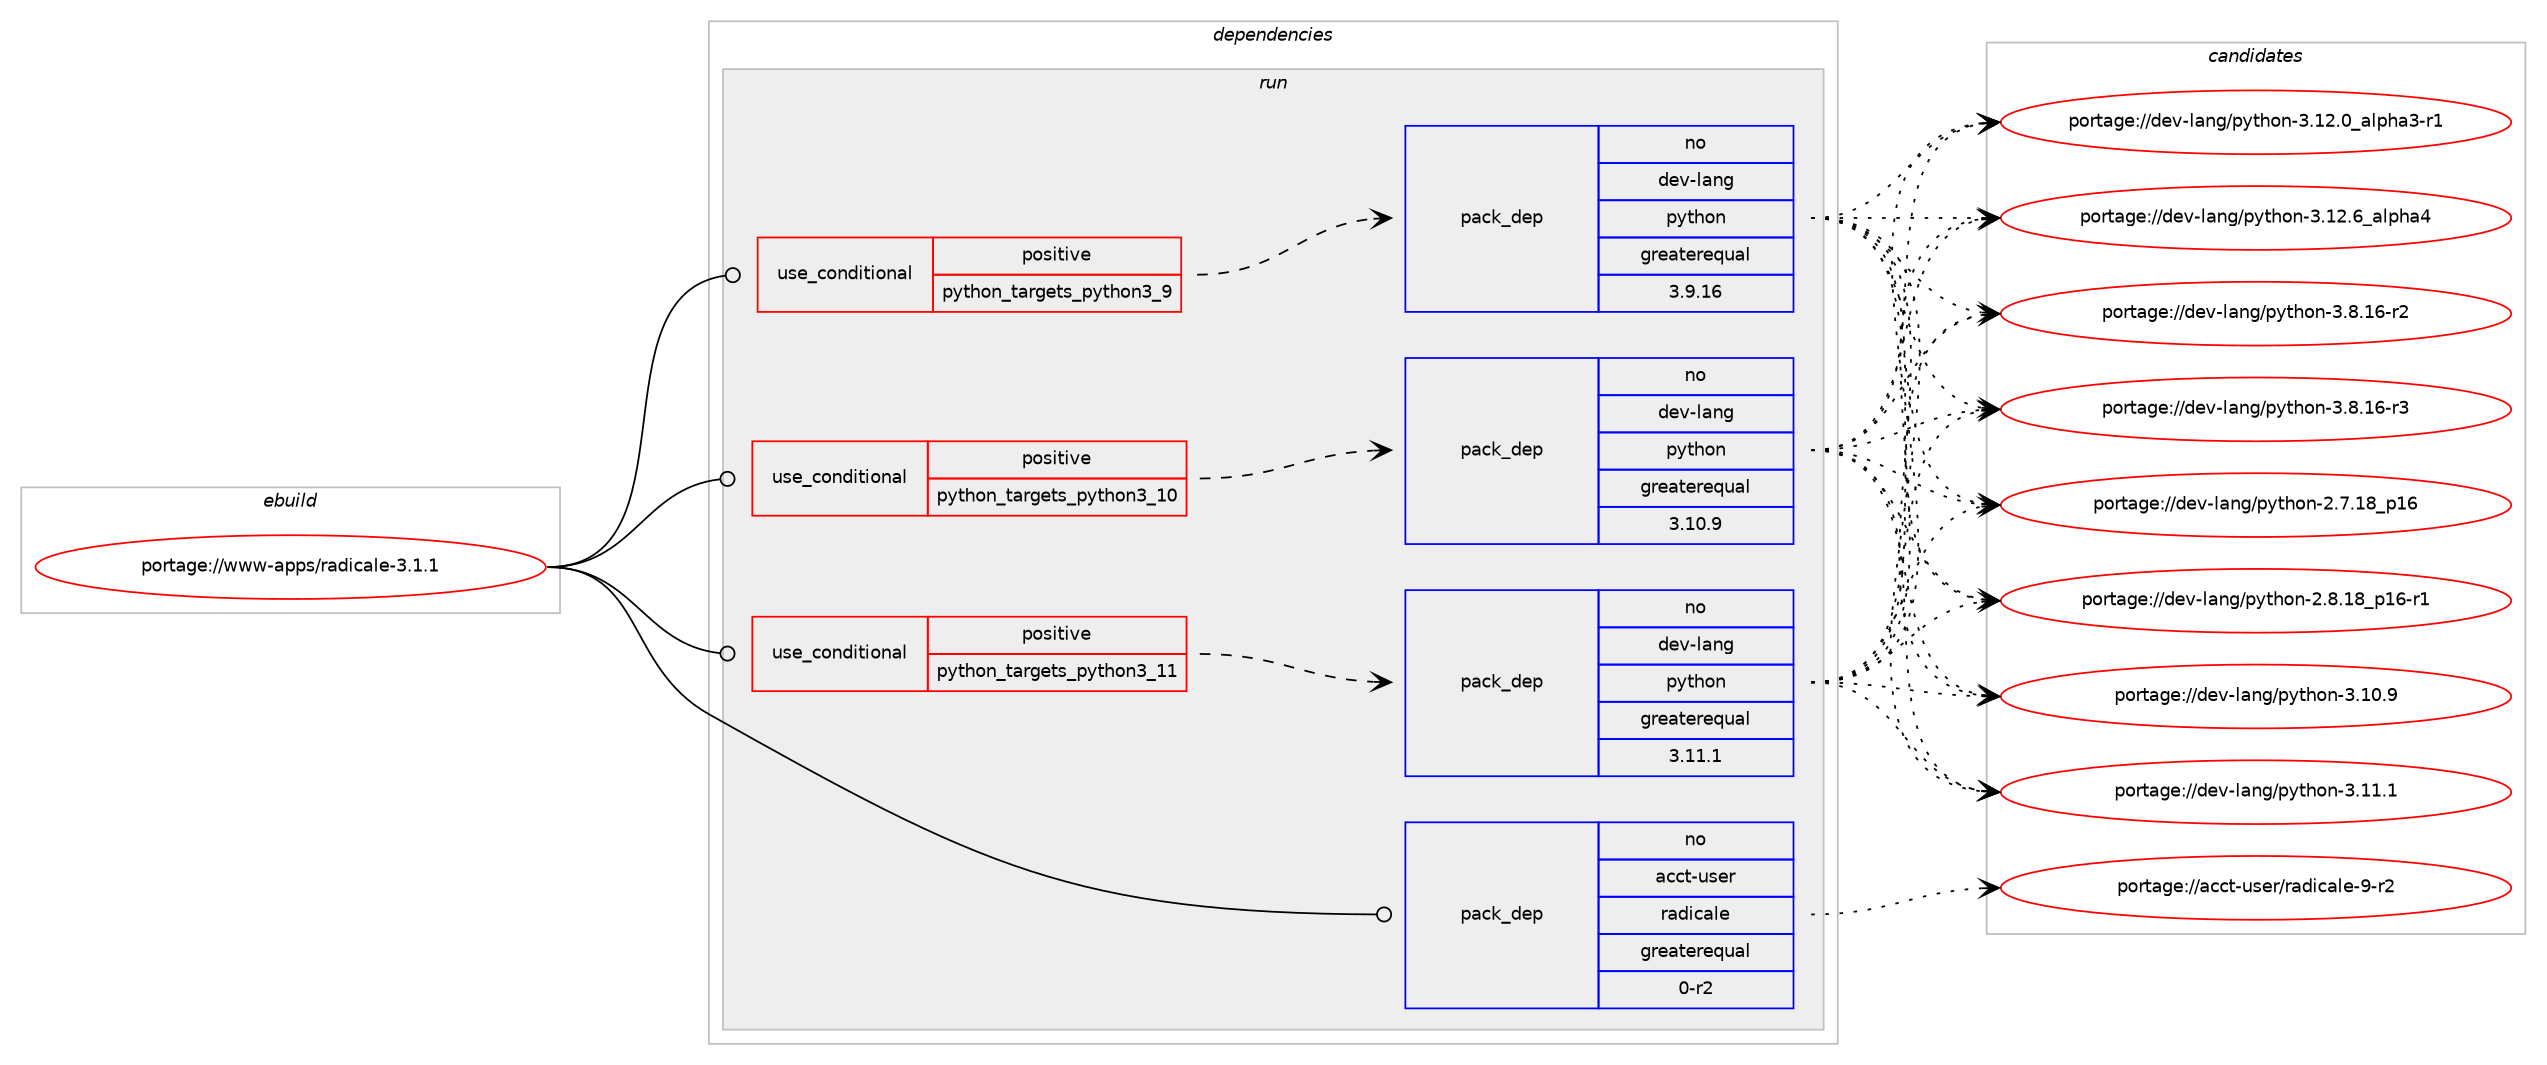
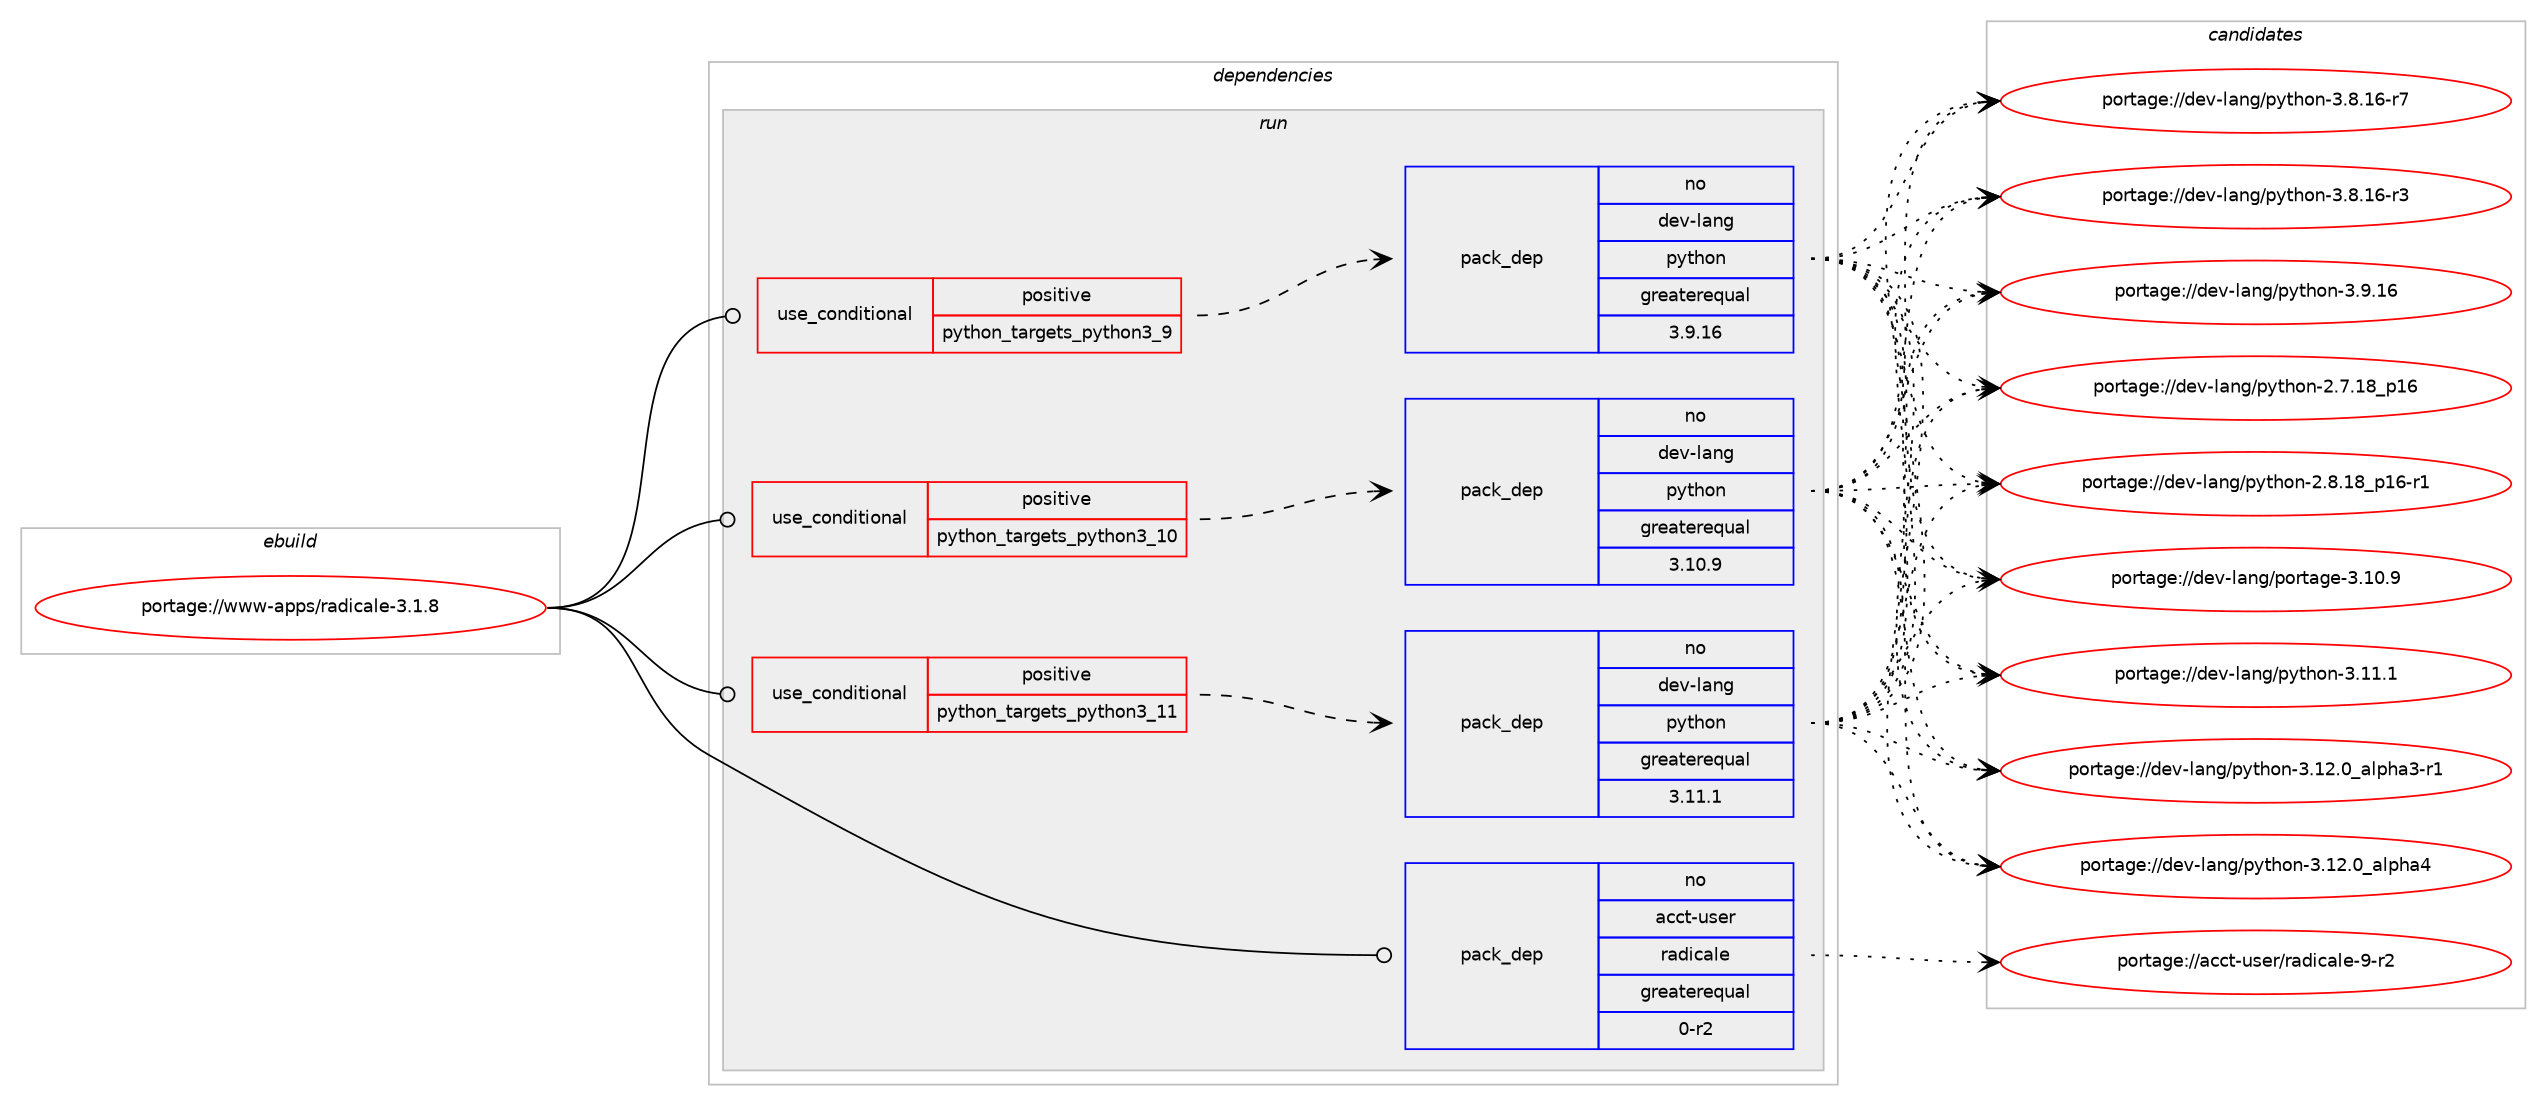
  digraph {
    compound=true
    concentrate=true
    fontname="DejaVu Sans"
    fontsize=10
    newrank=true
    rankdir=LR
    ranksep=1.5
    node [color=red fontname="DejaVu Sans" fontsize=10]
    edge [arrowhead=vee fontname="DejaVu Sans" headport=w style=dotted tailport=e weight=100]
-   n1 [label="portage://www-apps/radicale-3.1.1" width=4]
+   n1 [label="portage://www-apps/radicale-3.1.8" width=4]
    n2 [color=blue label=<<TABLE BORDER="0" CELLBORDER="1" CELLSPACING="0" CELLPADDING="4" WIDTH="220"><TR><TD ROWSPAN="6" CELLPADDING="30">pack_dep</TD></TR><TR><TD WIDTH="110">no</TD></TR><TR><TD>dev-lang</TD></TR><TR><TD>python</TD></TR><TR><TD>greaterequal</TD></TR><TR><TD>3.10.9</TD></TR></TABLE>> shape=none]
    n3 [label=<<TABLE BORDER="0" CELLBORDER="1" CELLSPACING="0" CELLPADDING="4"><TR><TD ROWSPAN="3" CELLPADDING="10">use_conditional</TD></TR><TR><TD>positive</TD></TR><TR><TD>python_targets_python3_10</TD></TR></TABLE>> shape=none]
    n4 [color=blue label=<<TABLE BORDER="0" CELLBORDER="1" CELLSPACING="0" CELLPADDING="4" WIDTH="220"><TR><TD ROWSPAN="6" CELLPADDING="30">pack_dep</TD></TR><TR><TD WIDTH="110">no</TD></TR><TR><TD>dev-lang</TD></TR><TR><TD>python</TD></TR><TR><TD>greaterequal</TD></TR><TR><TD>3.11.1</TD></TR></TABLE>> shape=none]
    n5 [label=<<TABLE BORDER="0" CELLBORDER="1" CELLSPACING="0" CELLPADDING="4"><TR><TD ROWSPAN="3" CELLPADDING="10">use_conditional</TD></TR><TR><TD>positive</TD></TR><TR><TD>python_targets_python3_11</TD></TR></TABLE>> shape=none]
    n6 [color=blue label=<<TABLE BORDER="0" CELLBORDER="1" CELLSPACING="0" CELLPADDING="4" WIDTH="220"><TR><TD ROWSPAN="6" CELLPADDING="30">pack_dep</TD></TR><TR><TD WIDTH="110">no</TD></TR><TR><TD>dev-lang</TD></TR><TR><TD>python</TD></TR><TR><TD>greaterequal</TD></TR><TR><TD>3.9.16</TD></TR></TABLE>> shape=none]
    n7 [label=<<TABLE BORDER="0" CELLBORDER="1" CELLSPACING="0" CELLPADDING="4"><TR><TD ROWSPAN="3" CELLPADDING="10">use_conditional</TD></TR><TR><TD>positive</TD></TR><TR><TD>python_targets_python3_9</TD></TR></TABLE>> shape=none]
    n8 [color=blue label=<<TABLE BORDER="0" CELLBORDER="1" CELLSPACING="0" CELLPADDING="4" WIDTH="220"><TR><TD ROWSPAN="6" CELLPADDING="30">pack_dep</TD></TR><TR><TD WIDTH="110">no</TD></TR><TR><TD>acct-user</TD></TR><TR><TD>radicale</TD></TR><TR><TD>greaterequal</TD></TR><TR><TD>0-r2</TD></TR></TABLE>> shape=none]
    n9 [label="portage://dev-lang/python-2.7.18_p16" width=4]
    n10 [label="portage://dev-lang/python-2.8.18_p16-r1" width=4]
-   n11 [label="portage://dev-lang/python-3.10.9" width=4]
+   n11 [label="portage://dev-lang/portage-3.10.9" width=4]
    n12 [label="portage://dev-lang/python-3.11.1" width=4]
    n13 [label="portage://dev-lang/python-3.12.0_alpha3-r1" width=4]
-   n14 [label="portage://dev-lang/python-3.12.6_alpha4" width=4]
-   n15 [label="portage://dev-lang/python-3.8.16-r2" width=4]
+   n14 [label="portage://dev-lang/python-3.12.0_alpha4" width=4]
+   n15 [label="portage://dev-lang/python-3.8.16-r7" width=4]
    n16 [label="portage://dev-lang/python-3.8.16-r3" width=4]
+   n17 [label="portage://dev-lang/python-3.9.16" width=4]
    n18 [label="portage://acct-user/radicale-9-r2" width=4]
    subgraph cluster_1 {
      color=gray
      label=<<i>ebuild</i>>
      rank=same
      n1
    }
    subgraph cluster_2 {
      color=gray
      label=<<i>dependencies</i>>
      subgraph cluster_3 {
        color=gray
        fillcolor="#eeeeee"
        label=<<i>compile</i>>
        style=filled
      }
      subgraph cluster_4 {
        color=gray
        fillcolor="#eeeeee"
        label=<<i>compile and run</i>>
        style=filled
      }
      subgraph cluster_5 {
        color=gray
        fillcolor="#eeeeee"
        label=<<i>run</i>>
        style=filled
        subgraph sub_6 {
          color=gray
          fillcolor="#eeeeee"
          label=<<i>run</i>>
          style=filled
          n3
          subgraph sub_7 {
            color=gray
            fillcolor="#eeeeee"
            label=<<i>run</i>>
            style=filled
            n2
          }
        }
        subgraph sub_8 {
          color=gray
          fillcolor="#eeeeee"
          label=<<i>run</i>>
          style=filled
          n5
          subgraph sub_9 {
            color=gray
            fillcolor="#eeeeee"
            label=<<i>run</i>>
            style=filled
            n4
          }
        }
        subgraph sub_10 {
          color=gray
          fillcolor="#eeeeee"
          label=<<i>run</i>>
          style=filled
          n7
          subgraph sub_11 {
            color=gray
            fillcolor="#eeeeee"
            label=<<i>run</i>>
            style=filled
            n6
          }
        }
        subgraph sub_12 {
          color=gray
          fillcolor="#eeeeee"
          label=<<i>run</i>>
          style=filled
          n8
        }
      }
    }
    subgraph cluster_13 {
      color=gray
      label=<<i>candidates</i>>
      rank=same
      subgraph sub_14 {
        color=black
        label=<<i>candidates</i>>
        nodesep=1
        rank=same
        n9
        n10
        n11
        n12
        n13
        n14
        n15
        n16
+       n17
      }
      subgraph sub_15 {
        color=black
        label=<<i>candidates</i>>
        nodesep=1
        rank=same
        n9
        n10
        n11
        n12
        n13
        n14
        n15
        n16
+       n17
      }
      subgraph sub_16 {
        color=black
        label=<<i>candidates</i>>
        nodesep=1
        rank=same
        n9
        n10
        n11
        n12
        n13
        n14
        n15
        n16
+       n17
      }
      subgraph sub_17 {
        color=black
        label=<<i>candidates</i>>
        nodesep=1
        rank=same
        n18
      }
    }
    n1 -> n3 [arrowhead=odot style=solid weight=20]
    n1 -> n5 [arrowhead=odot style=solid weight=20]
    n1 -> n7 [arrowhead=odot style=solid weight=20]
    n1 -> n8 [arrowhead=odot style=solid weight=20]
    n2 -> n9
    n2 -> n10
    n2 -> n11
    n2 -> n12
    n2 -> n13
    n2 -> n14
    n2 -> n15
    n2 -> n16
+   n2 -> n17
    n3 -> n2 [style=dashed weight=20]
    n4 -> n9
    n4 -> n10
    n4 -> n11
    n4 -> n12
    n4 -> n13
    n4 -> n14
    n4 -> n15
    n4 -> n16
+   n4 -> n17
    n5 -> n4 [style=dashed weight=20]
    n6 -> n9
    n6 -> n10
    n6 -> n11
    n6 -> n12
    n6 -> n13
    n6 -> n14
    n6 -> n15
    n6 -> n16
+   n6 -> n17
    n7 -> n6 [style=dashed weight=20]
    n8 -> n18
  }
